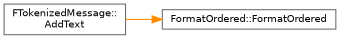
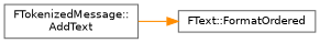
  digraph {
    rankdir=RL
    node [fillcolor=white fontname=Helvetica fontsize=10 shape=box style=filled]
-   n1 [color=gray40 fontcolor=black height=0.2 label="FormatOrdered::FormatOrdered" width=0.4]
+   n1 [color=gray40 fontcolor=black height=0.2 label="FText::FormatOrdered" width=0.4]
    n2 [color=grey40 height=0.2 label="FTokenizedMessage::\lAddText" width=0.4]
    n1 -> n2 [color=darkorange dir=back fontname=Helvetica fontsize=10 labelfontname=Helvetica labelfontsize=10 style=solid]
  }
